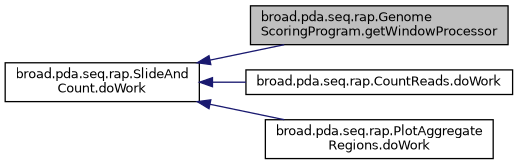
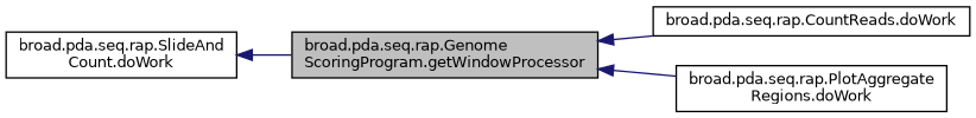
  digraph {
    rankdir=LR
    node [color=black fillcolor=white fontname=Helvetica fontsize=10 shape=record style=filled]
    edge [color=midnightblue dir=back fontname=Helvetica fontsize=10 labelfontname=Helvetica labelfontsize=10 style=solid]
    n1 [fillcolor=grey75 fontcolor=black height=0.2 label="broad.pda.seq.rap.Genome\lScoringProgram.getWindowProcessor" width=0.4]
    n2 [height=0.2 label="broad.pda.seq.rap.CountReads.doWork" width=0.4]
    n3 [height=0.2 label="broad.pda.seq.rap.PlotAggregate\lRegions.doWork" width=0.4]
    n4 [height=0.2 label="broad.pda.seq.rap.SlideAnd\lCount.doWork" width=0.4]
-   n4 -> n2
-   n4 -> n3
+   n1 -> n2
+   n1 -> n3
    n4 -> n1
  }
